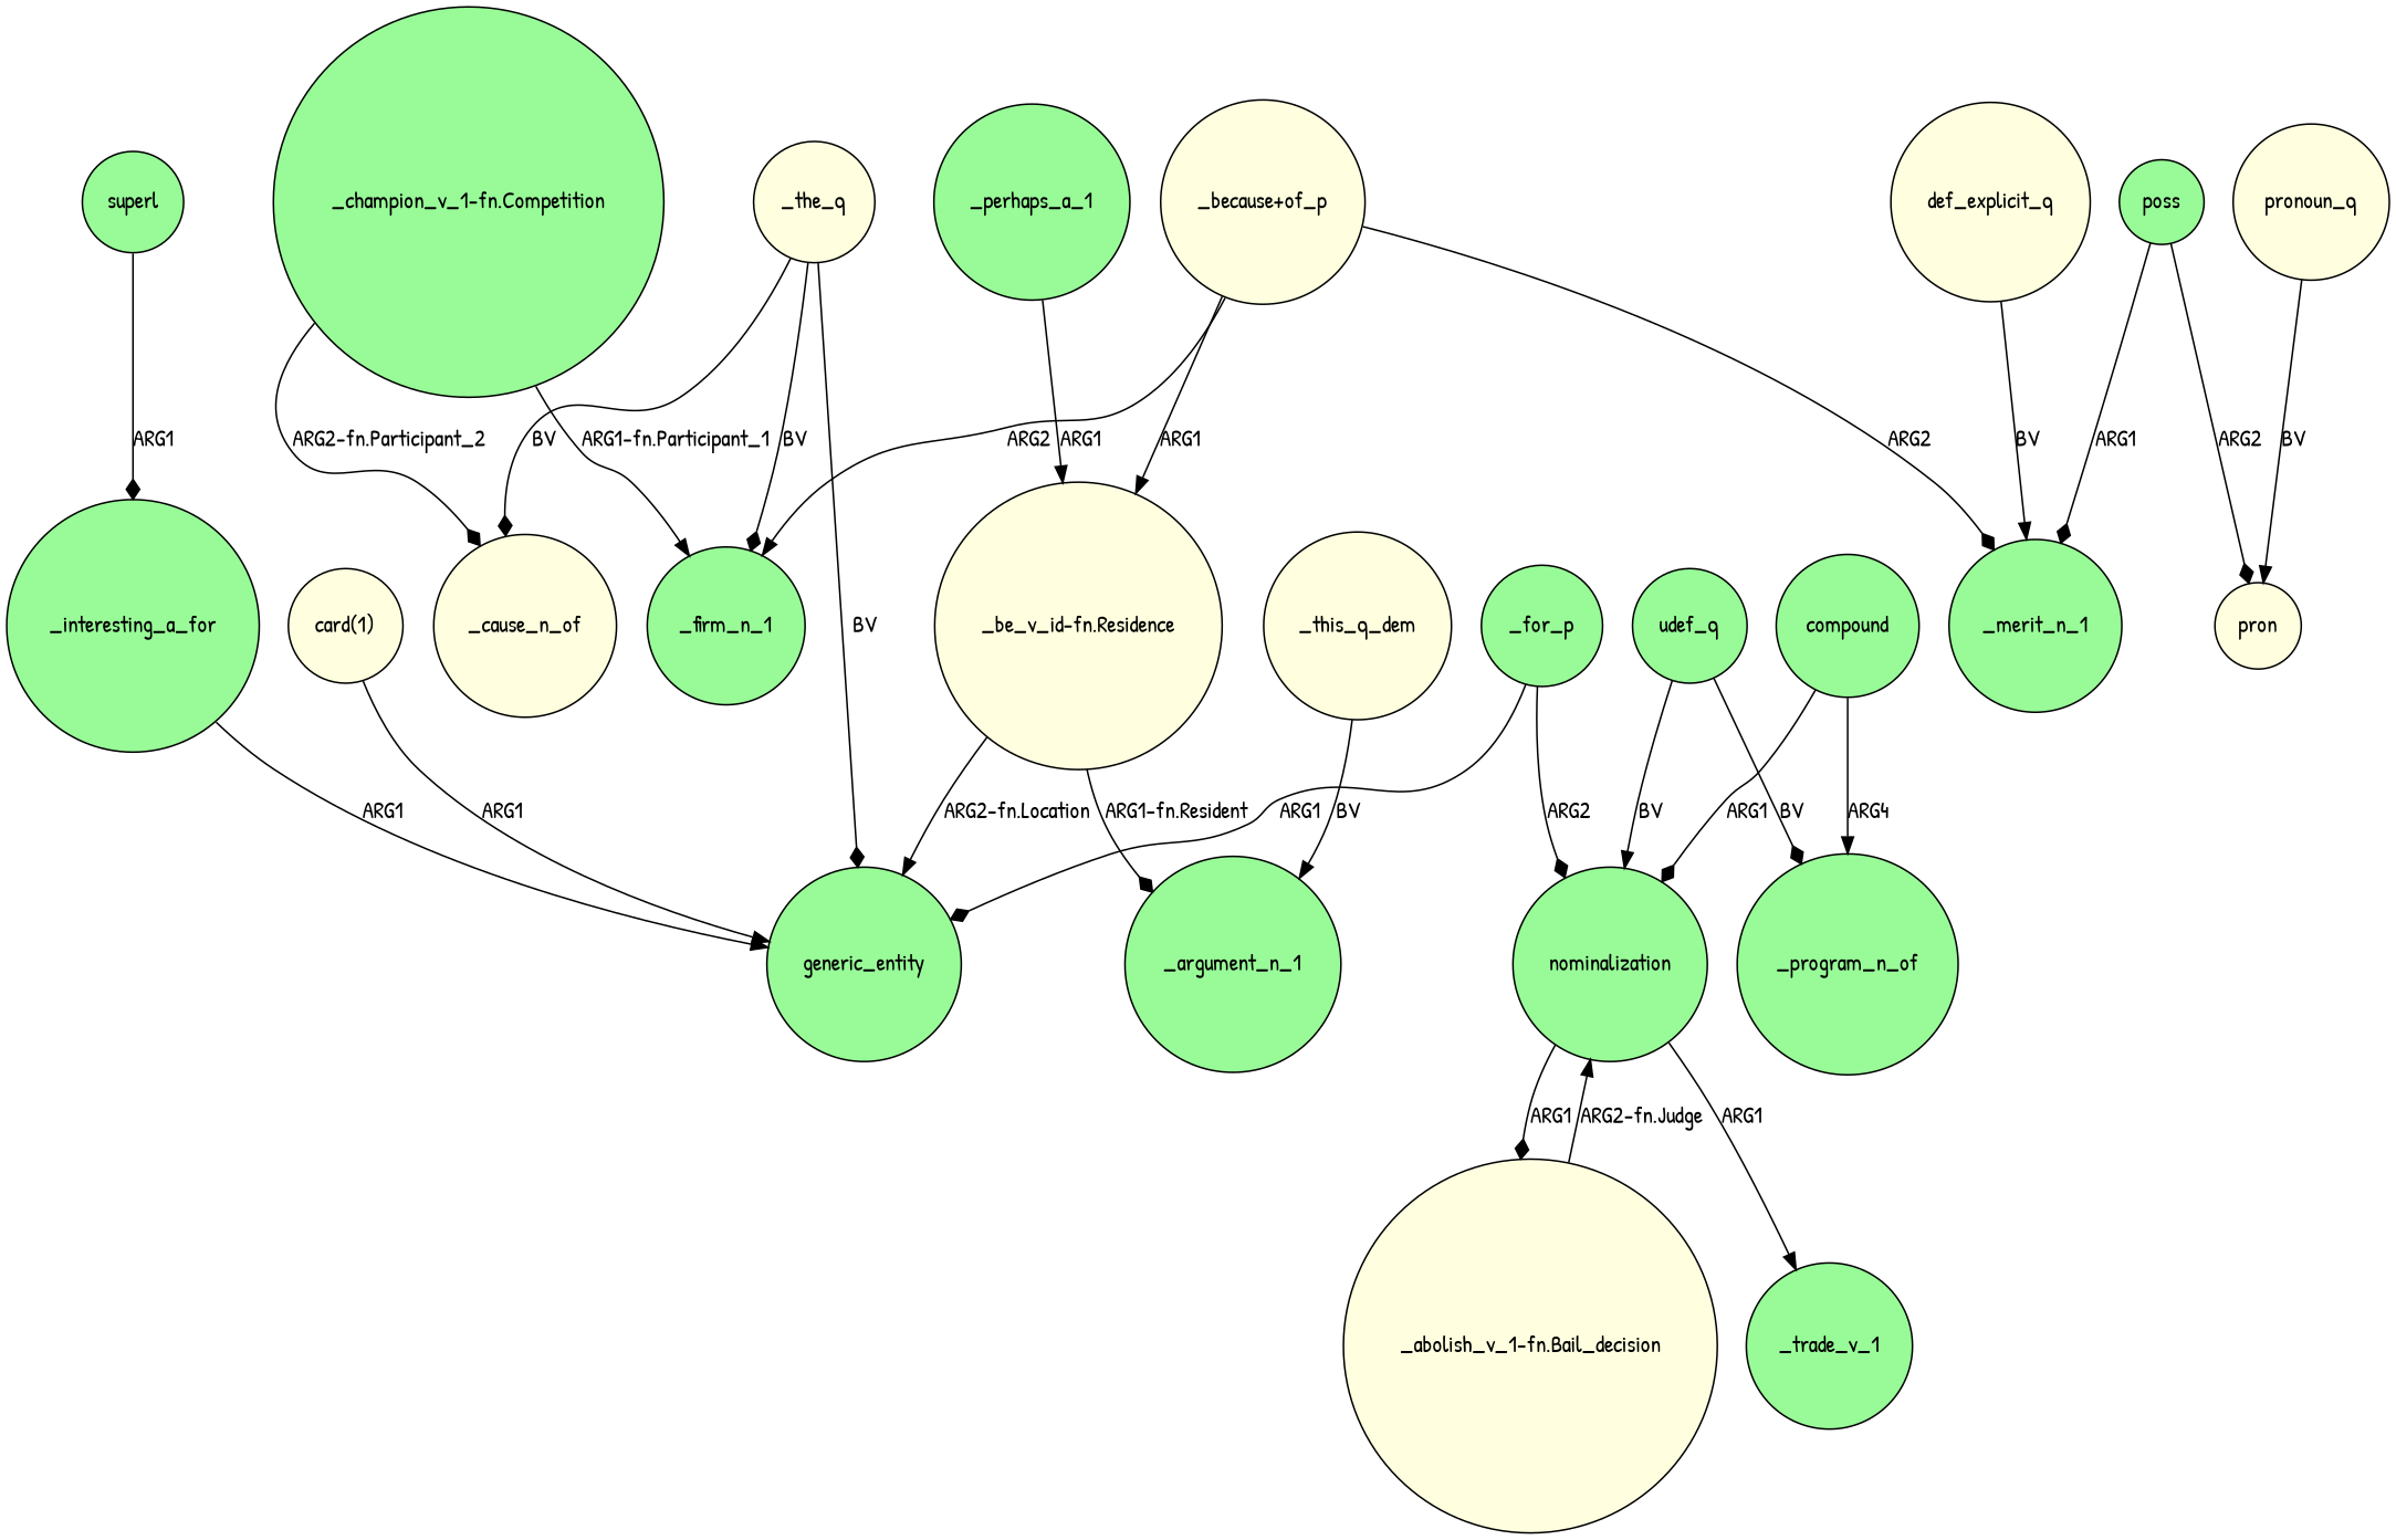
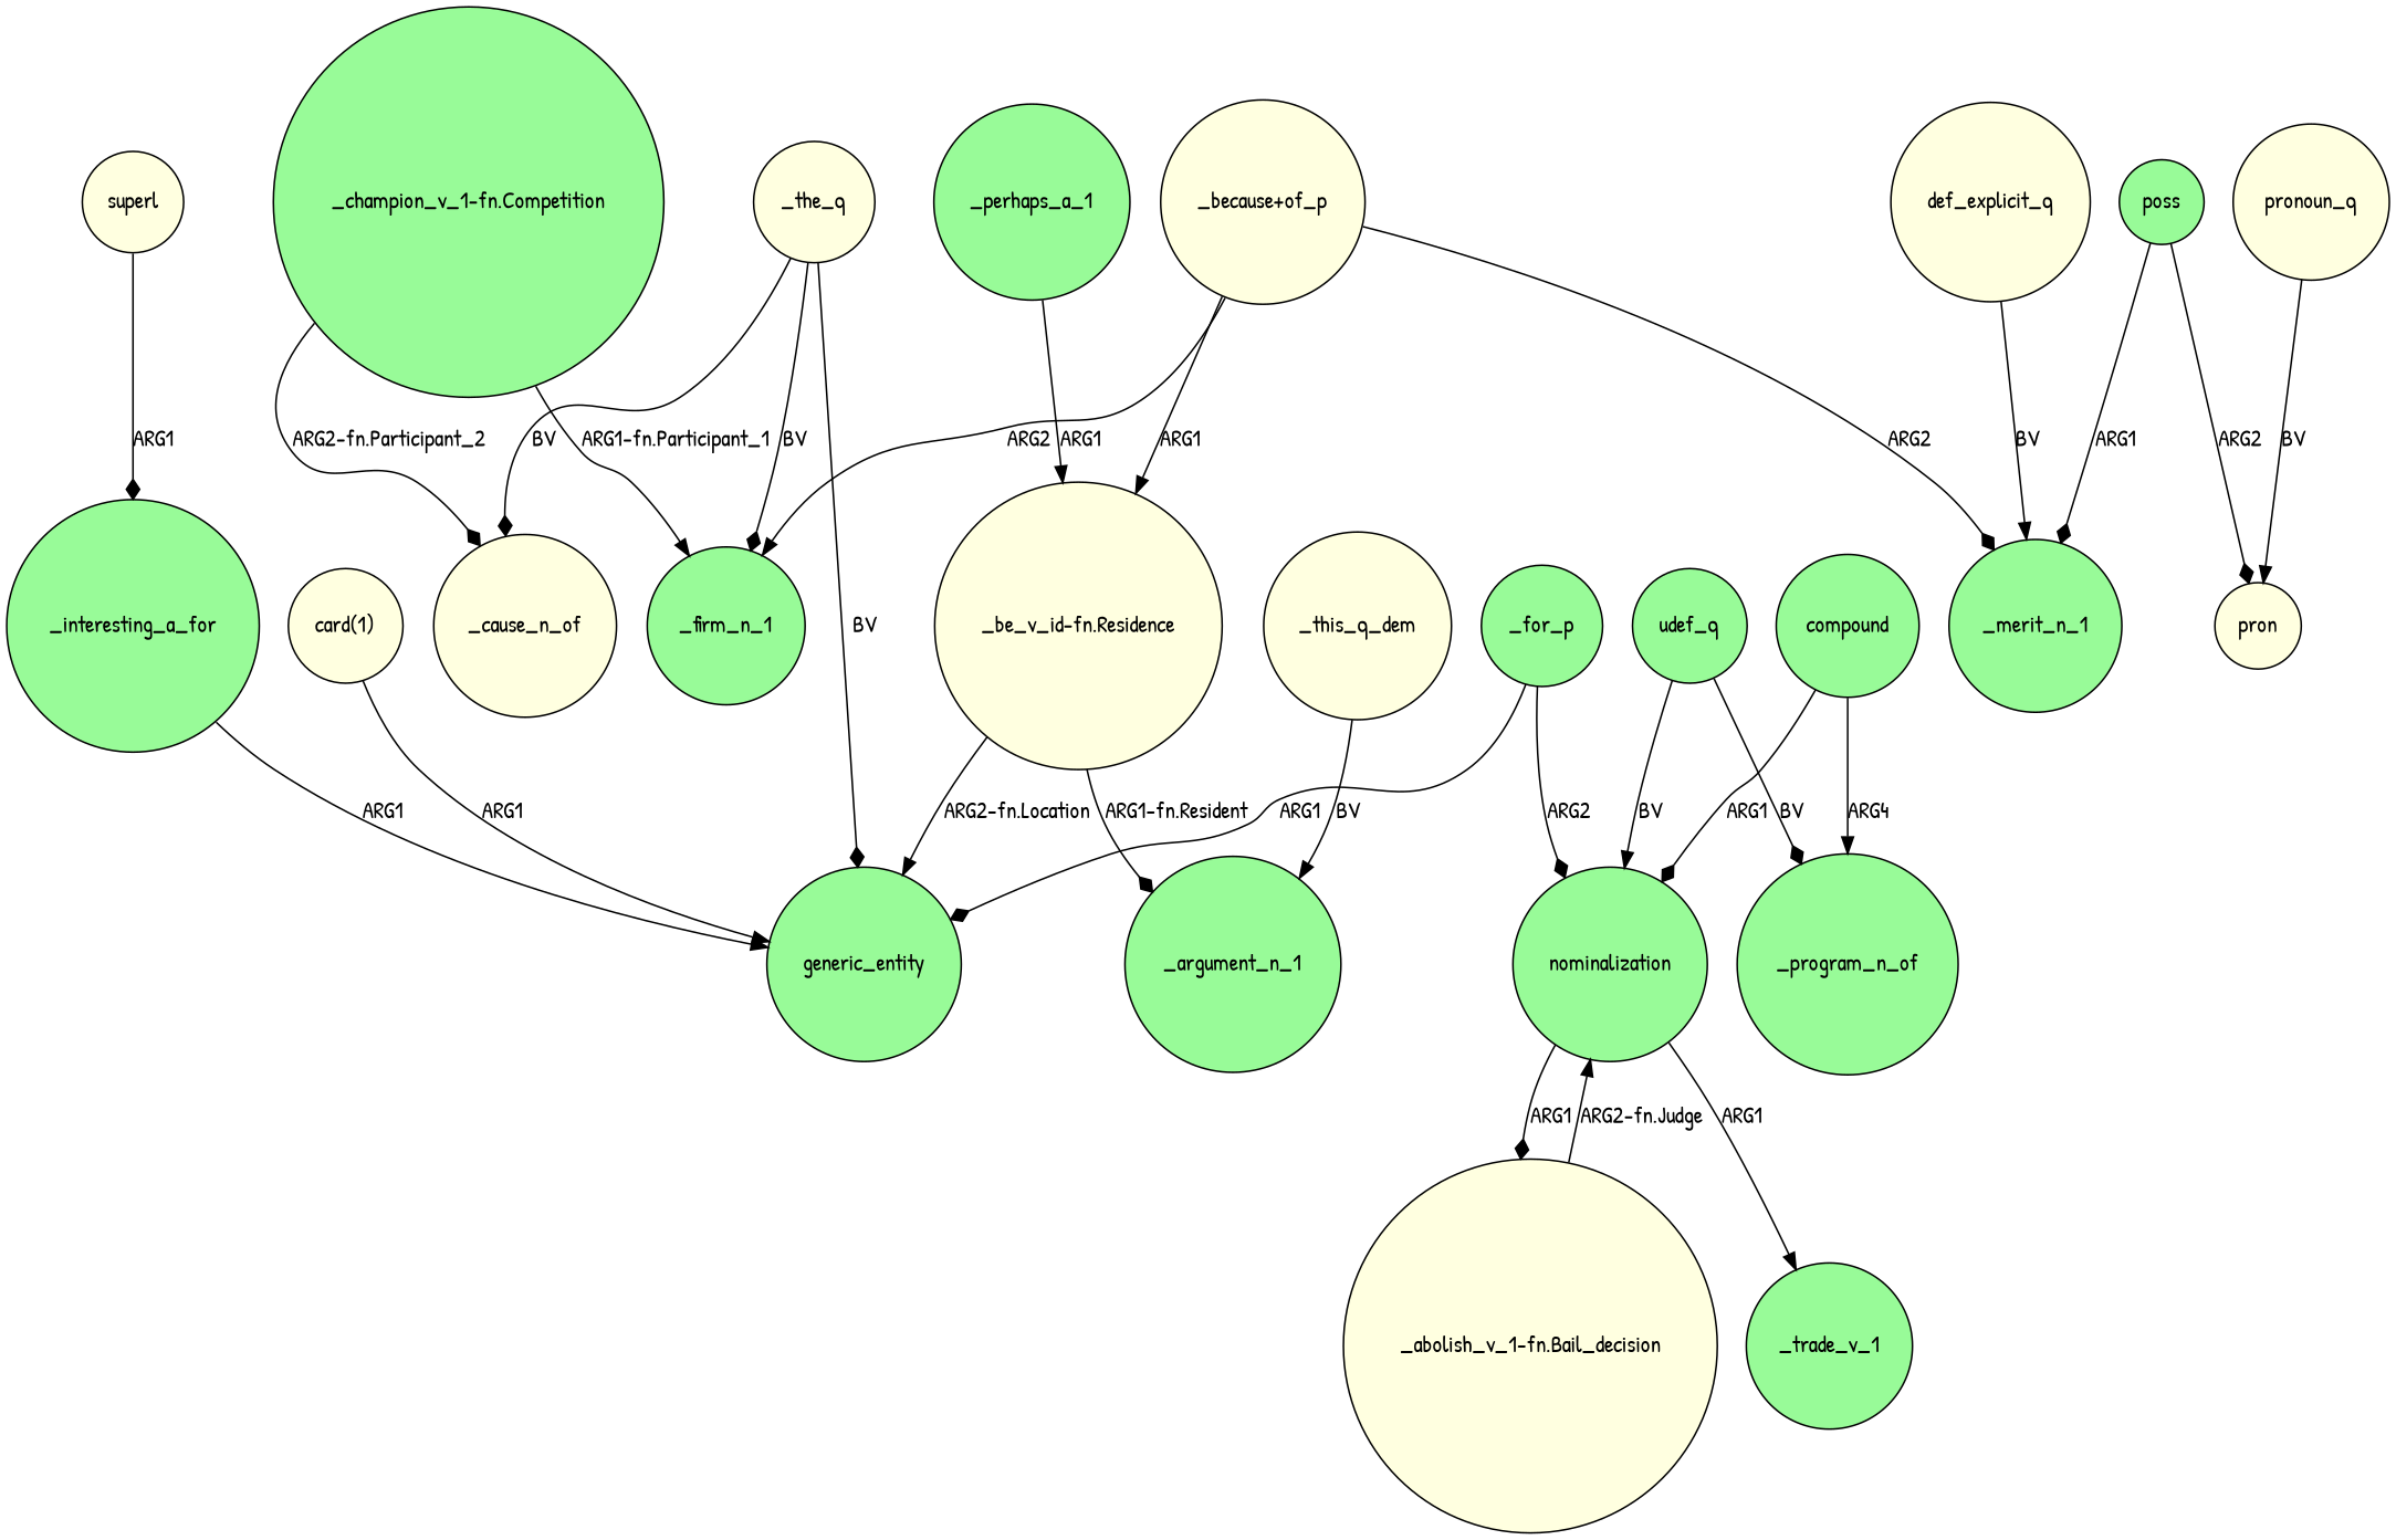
  digraph {
    fontname="Patrick Hand"
    node [fillcolor=palegreen fontname="Patrick Hand" shape=circle style=filled]
    edge [arrowhead=diamond fontname="Patrick Hand"]
    _cause_n_of [fillcolor=lightyellow]
    "_champion_v_1-fn.Competition"
    _firm_n_1
    "_abolish_v_1-fn.Bail_decision" [fillcolor=lightyellow]
    nominalization
    _trade_v_1
    "card(1)" [fillcolor=lightyellow]
    generic_entity
    "_be_v_id-fn.Residence" [fillcolor=lightyellow]
    _argument_n_1
    "_because+of_p" [fillcolor=lightyellow]
    _merit_n_1
    udef_q
    _program_n_of
-   superl
+   superl [fillcolor=lightyellow]
    _interesting_a_for
    pronoun_q [fillcolor=lightyellow]
    pron [fillcolor=lightyellow]
    _this_q_dem [fillcolor=lightyellow]
    compound
    poss
    _the_q [fillcolor=lightyellow]
    _for_p
    def_explicit_q [fillcolor=lightyellow]
    _perhaps_a_1
    "_champion_v_1-fn.Competition" -> _cause_n_of [label="ARG2-fn.Participant_2"]
    "_champion_v_1-fn.Competition" -> _firm_n_1 [arrowhead=normal label="ARG1-fn.Participant_1"]
    "_abolish_v_1-fn.Bail_decision" -> nominalization [arrowhead=normal label="ARG2-fn.Judge"]
    nominalization -> "_abolish_v_1-fn.Bail_decision" [label=ARG1]
    nominalization -> _trade_v_1 [arrowhead=normal label=ARG1]
    "card(1)" -> generic_entity [arrowhead=normal label=ARG1]
    "_be_v_id-fn.Residence" -> generic_entity [arrowhead=normal label="ARG2-fn.Location"]
    "_be_v_id-fn.Residence" -> _argument_n_1 [label="ARG1-fn.Resident"]
    "_because+of_p" -> _firm_n_1 [arrowhead=normal label=ARG2]
    "_because+of_p" -> "_be_v_id-fn.Residence" [arrowhead=normal label=ARG1]
    "_because+of_p" -> _merit_n_1 [label=ARG2]
    udef_q -> nominalization [arrowhead=normal label=BV]
    udef_q -> _program_n_of [label=BV]
    superl -> _interesting_a_for [label=ARG1]
    _interesting_a_for -> generic_entity [arrowhead=normal label=ARG1]
    pronoun_q -> pron [arrowhead=normal label=BV]
    _this_q_dem -> _argument_n_1 [arrowhead=normal label=BV]
    compound -> nominalization [label=ARG1]
    compound -> _program_n_of [arrowhead=normal label=ARG4]
    poss -> _merit_n_1 [label=ARG1]
    poss -> pron [label=ARG2]
    _the_q -> _cause_n_of [label=BV]
    _the_q -> _firm_n_1 [label=BV]
    _the_q -> generic_entity [label=BV]
    _for_p -> nominalization [label=ARG2]
    _for_p -> generic_entity [label=ARG1]
    def_explicit_q -> _merit_n_1 [arrowhead=normal label=BV]
    _perhaps_a_1 -> "_be_v_id-fn.Residence" [arrowhead=normal label=ARG1]
  }
